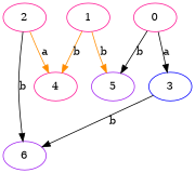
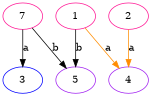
  strict digraph {
    node [color=deeppink]
    edge [color=black]
    3 [color=blue]
-   0
+   0 [label=7]
    5 [color=purple]
-   6 [color=purple]
    2
-   4
+   4 [color=purple]
    1
-   3 -> 6 [label=b]
    0 -> 3 [label=a]
    0 -> 5 [label=b]
-   2 -> 6 [label=b]
    2 -> 4 [color=darkorange label=a]
-   1 -> 5 [color=darkorange label=b]
-   1 -> 4 [color=darkorange label=b]
+   1 -> 5 [label=b]
+   1 -> 4 [color=darkorange label=a]
  }
